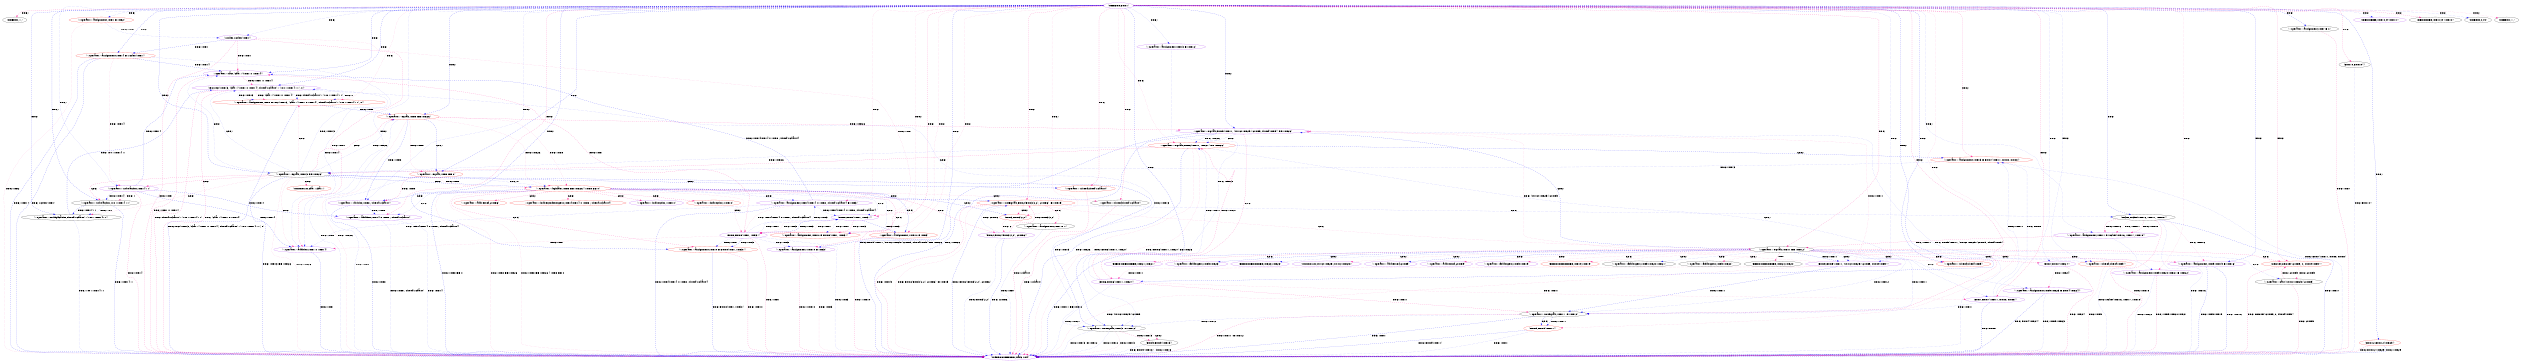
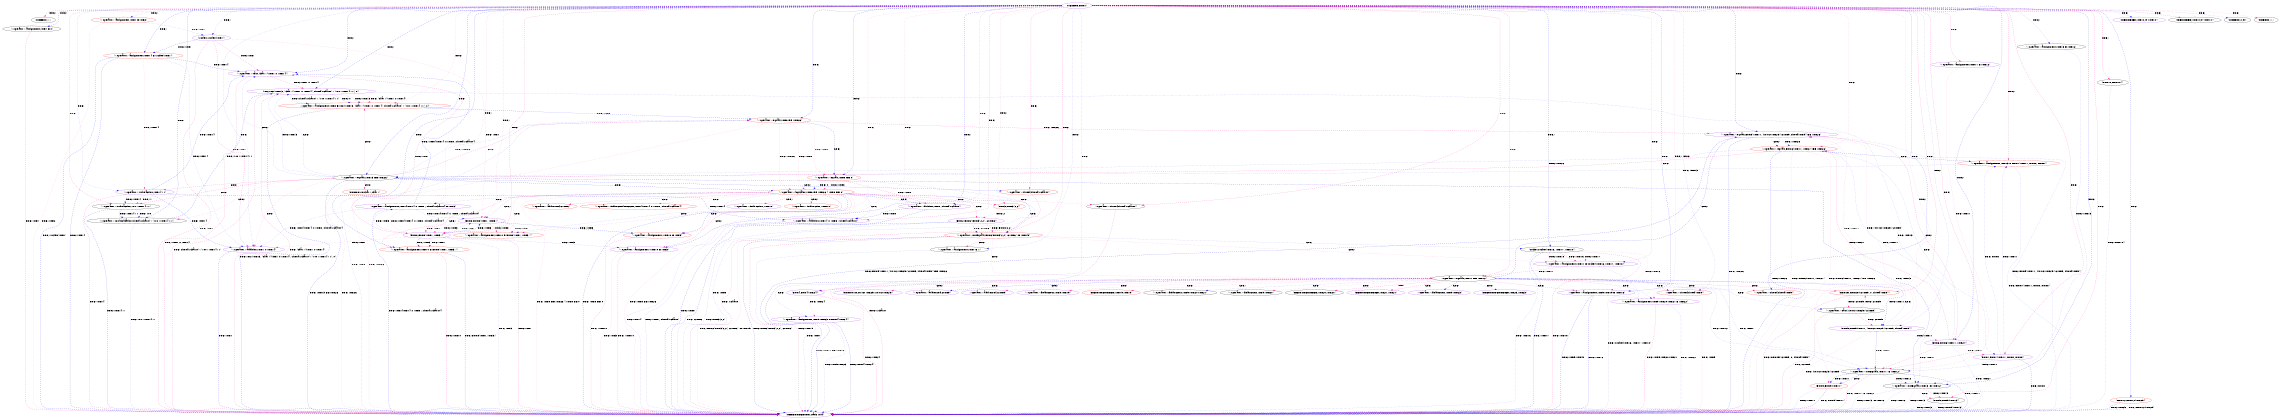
  digraph {
    node [color=purple]
    edge [color=blue style=dashed]
    n1 [label="(METHOD,FUN1)"]
    n2 [color=black label="(LITERAL,\"\",)"]
    n3 [color=red label="(<operator>.assignment,VAR1 = VAR2)"]
    n4 [color=black label="(<operator>.assignment,VAR7 = 0)"]
-   n6 [label="(<operator>.assignment,VAR13 = VAR12)"]
+   n5 [label="(<operator>.assignment,VAR11 = VAR12)"]
+   n6 [color=black label="(<operator>.assignment,VAR13 = VAR12)"]
    n7 [color=red label="(<operator>.assignment,VAR14 = wcslen(VAR1))"]
    n8 [label="(wcslen,wcslen(VAR1))"]
    n9 [color=red label="(<operator>.notEquals,FUN2(FUN3(2,2), &VAR6) != VAR15)"]
    n10 [color=red label="(FUN3,FUN3(2,2))"]
    n11 [color=black label="(<operator>.assignment,VAR7 = 1)"]
    n12 [label="(<operator>.assignment,VAR11 = socket(VAR16, VAR17, VAR18))"]
    n13 [color=black label="(socket,socket(VAR16, VAR17, VAR18))"]
    n14 [color=black label="(<operator>.equals,VAR11 == VAR12)"]
    n15 [color=red label="(memset,memset(&VAR9, 0, sizeof(VAR9)))"]
    n16 [color=red label="(<operator>.sizeOf,sizeof(VAR9))"]
    n17 [label="(<operator>.assignment,VAR9.VAR19 = VAR16)"]
    n18 [label="(<operator>.assignment,VAR9.VAR20.VAR21 = VAR22)"]
    n19 [label="(FUN4,FUN4(VAR24))"]
    n20 [label="(<operator>.equals,FUN5(VAR11, (struct VAR25*)&VAR9, sizeof(VAR9)) == VAR26)"]
    n21 [label="(FUN5,FUN5(VAR11, (struct VAR25*)&VAR9, sizeof(VAR9)))"]
    n22 [color=red label="(<operator>.sizeOf,sizeof(VAR9))"]
    n23 [color=red label="(<operator>.equals,FUN6(VAR11, VAR27) == VAR26)"]
    n24 [label="(FUN6,FUN6(VAR11, VAR27))"]
    n25 [color=red label="(<operator>.assignment,VAR13 = FUN7(VAR11, NULL, NULL))"]
    n26 [label="(FUN7,FUN7(VAR11, NULL, NULL))"]
    n27 [color=black label="(<operator>.equals,VAR13 == VAR26)"]
    n28 [color=red label="(<operator>.assignment,VAR8 = recv(VAR13, (char *)(VAR1 + VAR14), sizeof(wchar_t) * (100 - VAR14 - 1), 0))"]
    n29 [label="(recv,recv(VAR13, (char *)(VAR1 + VAR14), sizeof(wchar_t) * (100 - VAR14 - 1), 0))"]
    n30 [label="(<operator>.cast,(char *)(VAR1 + VAR14))"]
    n31 [label="(<operator>.addition,VAR1 + VAR14)"]
    n32 [color=black label="(<operator>.multiplication,sizeof(wchar_t) * (100 - VAR14 - 1))"]
    n33 [color=red label="(<operator>.sizeOf,sizeof(wchar_t))"]
    n34 [color=black label="(<operator>.subtraction,100 - VAR14 - 1)"]
    n35 [label="(<operator>.subtraction,VAR14 - 1)"]
    n36 [color=red label="(<operator>.equals,VAR8 == VAR26)"]
    n37 [color=red label="(<operator>.equals,VAR8 == 0)"]
    n38 [label="(<operator>.assignment,VAR1[VAR14 + VAR8 / sizeof(wchar_t)] = VAR3)"]
    n39 [label="(<operator>.addition,VAR14 + VAR8 / sizeof(wchar_t))"]
    n40 [label="(<operator>.division,VAR8 / sizeof(wchar_t))"]
    n41 [color=black label="(<operator>.sizeOf,sizeof(wchar_t))"]
    n42 [color=red label="(<operator>.assignment,VAR10 = FUN8(VAR1, VAR3''))"]
    n43 [label="(FUN8,FUN8(VAR1, VAR3''))"]
    n44 [label="(IDENTIFIER,VAR10,if (VAR10))"]
    n45 [color=red label="(<operator>.assignment,*VAR10 = VAR3)"]
    n46 [color=red label="(<operator>.assignment,VAR10 = FUN8(VAR1, VAR3''))"]
    n47 [label="(FUN8,FUN8(VAR1, VAR3''))"]
    n48 [color=black label="(IDENTIFIER,VAR10,if (VAR10))"]
    n49 [label="(<operator>.assignment,*VAR10 = VAR3)"]
    n50 [color=black label="(LITERAL,0,do)"]
    n51 [color=black label="(<operator>.notEquals,VAR11 != VAR12)"]
    n52 [color=red label="(FUN9,FUN9(VAR11))"]
    n53 [color=black label="(<operator>.notEquals,VAR13 != VAR12)"]
    n54 [color=black label="(FUN9,FUN9(VAR13))"]
    n55 [color=black label="(FUN10,FUN10())"]
    n56 [color=black label="(LITERAL,\"\",)"]
    n57 [color=red label="(FUN12,FUN12(VAR29))"]
    n58 [label="(METHOD_RETURN,static void)"]
    n59 [label="(FUN2,FUN2(FUN3(2,2), &VAR6))"]
    n60 [label="(<operator>.assignment,VAR9.VAR23 = FUN4(VAR24))"]
    n61 [color=black label="(<operator>.cast,(struct VAR25*)&VAR9)"]
    n62 [label="(<operator>.addressOf,&VAR9)"]
    n63 [label="(<operator>.fieldAccess,VAR9.VAR19)"]
    n64 [color=red label="(FIELD_IDENTIFIER,VAR19,VAR19)"]
    n65 [color=black label="(<operator>.fieldAccess,VAR9.VAR20.VAR21)"]
    n66 [color=black label="(<operator>.fieldAccess,VAR9.VAR20)"]
    n67 [color=black label="(FIELD_IDENTIFIER,VAR20,VAR20)"]
    n68 [label="(FIELD_IDENTIFIER,VAR21,VAR21)"]
    n69 [label="(<operator>.fieldAccess,VAR9.VAR23)"]
-   n70 [label="(FIELD_IDENTIFIER,VAR23,VAR23)"]
+   n70 [label="(LITERAL_IDENTIFIER,VAR23,VAR23)"]
    n71 [label="(UNKNOWN,struct VAR25*,struct VAR25*)"]
    n72 [label="(<operator>.addressOf,&VAR9)"]
    n73 [color=red label="(<operator>.logicalOr,VAR8 == VAR26 || VAR8 == 0)"]
    n74 [color=red label="(UNKNOWN,char *,char *)"]
    n75 [color=red label="(<operator>.addressOf,&VAR6)"]
    n76 [color=red label="(<operator>.indirectIndexAccess,VAR1[VAR14 + VAR8 / sizeof(wchar_t)])"]
    n77 [label="(<operator>.indirection,*VAR10)"]
    n78 [color=red label="(<operator>.indirection,*VAR10)"]
    n1 -> n2 [color=deeppink label="DDG: "]
    n1 -> n3 [label="DDG: " style=dotted]
    n1 -> n4 [label="DDG: "]
+   n1 -> n5 [color=deeppink label="DDG: "]
    n1 -> n6 [label="DDG: " style=dotted]
    n1 -> n7 [label="DDG: "]
    n1 -> n8 [label="DDG: " style=dotted]
    n1 -> n9 [color=deeppink label="DDG: "]
    n1 -> n10 [color=deeppink label="DDG: " style=dotted]
+   n1 -> n11 [label="DDG: " style=dotted]
    n1 -> n12 [label="DDG: " style=dotted]
    n1 -> n13 [label="DDG: "]
    n1 -> n14 [color=deeppink label="DDG: "]
    n1 -> n15 [color=deeppink label="DDG: "]
    n1 -> n16 [label="DDG: "]
    n1 -> n17 [label="DDG: "]
    n1 -> n18 [color=deeppink label="DDG: " style=dotted]
    n1 -> n19 [label="DDG: " style=dotted]
    n1 -> n20 [label="DDG: "]
    n1 -> n21 [label="DDG: " style=dotted]
    n1 -> n22 [label="DDG: " style=dotted]
    n1 -> n23 [color=deeppink label="DDG: " style=dotted]
    n1 -> n24 [label="DDG: "]
    n1 -> n25 [color=deeppink label="DDG: "]
    n1 -> n26 [color=deeppink label="DDG: "]
    n1 -> n27 [label="DDG: "]
    n1 -> n28 [color=deeppink label="DDG: " style=dotted]
    n1 -> n29 [label="DDG: "]
    n1 -> n30 [label="DDG: "]
    n1 -> n31 [label="DDG: " style=dotted]
    n1 -> n32 [label="DDG: "]
    n1 -> n33 [color=deeppink label="DDG: "]
-   n1 -> n34 [label="DDG: "]
+   n1 -> n34 [color=deeppink label="DDG: "]
    n1 -> n35 [label="DDG: " style=dotted]
    n1 -> n36 [label="DDG: "]
    n1 -> n37 [label="DDG: "]
    n1 -> n38 [color=deeppink label="DDG: " style=dotted]
    n1 -> n39 [color=deeppink label="DDG: "]
    n1 -> n40 [label="DDG: " style=dotted]
    n1 -> n41 [color=deeppink label="DDG: "]
    n1 -> n42 [color=deeppink label="DDG: " style=dotted]
    n1 -> n43 [color=deeppink label="DDG: " style=dotted]
    n1 -> n44 [label="DDG: " style=dotted]
    n1 -> n45 [color=deeppink label="DDG: " style=dotted]
    n1 -> n46 [label="DDG: "]
    n1 -> n47 [color=deeppink label="DDG: "]
    n1 -> n48 [color=deeppink label="DDG: "]
    n1 -> n49 [label="DDG: "]
    n1 -> n50 [label="DDG: " style=dotted]
    n1 -> n51 [color=deeppink label="DDG: "]
    n1 -> n52 [color=deeppink label="DDG: " style=dotted]
    n1 -> n53 [label="DDG: "]
+   n1 -> n54 [color=deeppink label="DDG: "]
    n1 -> n55 [color=deeppink label="DDG: "]
    n1 -> n56 [color=deeppink label="DDG: " style=dotted]
    n1 -> n57 [label="DDG: "]
    n3 -> n8 [label="DDG: VAR1" style=dotted]
    n3 -> n58 [color=deeppink label="DDG: VAR2" style=dotted]
    n4 -> n58 [color=deeppink label="DDG: VAR7"]
+   n5 -> n51 [color=deeppink label="DDG: VAR11" style=dotted]
    n6 -> n53 [label="DDG: VAR13" style=dotted]
    n7 -> n30 [label="DDG: VAR14"]
    n7 -> n31 [label="DDG: VAR14" style=dotted]
    n7 -> n35 [color=deeppink label="DDG: VAR14" style=dotted]
    n7 -> n58 [label="DDG: wcslen(VAR1)"]
    n7 -> n58 [label="DDG: VAR14"]
    n8 -> n7 [label="DDG: VAR1"]
    n8 -> n30 [color=deeppink label="DDG: VAR1"]
    n8 -> n31 [color=deeppink label="DDG: VAR1"]
    n8 -> n43 [color=deeppink label="DDG: VAR1" style=dotted]
    n8 -> n58 [color=deeppink label="DDG: VAR1"]
    n9 -> n11 [color=deeppink label="CDG: "]
-   n9 -> n10 [color=deeppink label="CDG: " style=dotted]
+   n9 -> n12 [color=deeppink label="CDG: " style=dotted]
    n9 -> n13 [label="CDG: " style=dotted]
    n9 -> n14 [color=deeppink label="CDG: " style=dotted]
    n9 -> n58 [color=deeppink label="DDG: VAR15"]
    n9 -> n58 [color=deeppink label="DDG: FUN2(FUN3(2,2), &VAR6) != VAR15" style=dotted]
    n9 -> n58 [label="DDG: FUN2(FUN3(2,2), &VAR6)"]
    n10 -> n59 [color=deeppink label="DDG: 2" style=dotted]
    n11 -> n58 [label="DDG: VAR7" style=dotted]
    n12 -> n14 [color=deeppink label="DDG: VAR11"]
    n12 -> n58 [label="DDG: socket(VAR16, VAR17, VAR18)" style=dotted]
    n13 -> n12 [color=deeppink label="DDG: VAR16"]
    n13 -> n12 [color=deeppink label="DDG: VAR17" style=dotted]
    n13 -> n12 [color=deeppink label="DDG: VAR18"]
    n13 -> n17 [color=deeppink label="DDG: VAR16" style=dotted]
    n13 -> n58 [label="DDG: VAR17"]
    n13 -> n58 [color=deeppink label="DDG: VAR18"]
    n13 -> n58 [label="DDG: VAR16" style=dotted]
    n14 -> n15 [color=deeppink label="CDG: "]
    n14 -> n16 [color=deeppink label="CDG: " style=dotted]
    n14 -> n17 [color=deeppink label="CDG: "]
    n14 -> n18 [label="CDG: " style=dotted]
    n14 -> n19 [color=deeppink label="CDG: "]
    n14 -> n20 [label="CDG: "]
    n14 -> n21 [label="DDG: VAR11"]
    n14 -> n21 [label="CDG: " style=dotted]
    n14 -> n22 [label="CDG: " style=dotted]
    n14 -> n51 [label="DDG: VAR11" style=dotted]
    n14 -> n51 [label="DDG: VAR12" style=dotted]
    n14 -> n58 [label="DDG: VAR11 == VAR12"]
    n14 -> n60 [label="CDG: " style=dotted]
    n14 -> n61 [label="CDG: " style=dotted]
    n14 -> n62 [color=deeppink label="CDG: " style=dotted]
    n14 -> n63 [color=deeppink label="CDG: " style=dotted]
    n14 -> n64 [color=deeppink label="CDG: " style=dotted]
    n14 -> n65 [label="CDG: " style=dotted]
    n14 -> n66 [color=deeppink label="CDG: " style=dotted]
    n14 -> n67 [color=deeppink label="VAR: "]
    n14 -> n68 [color=deeppink label="CDG: "]
    n14 -> n69 [label="CDG: "]
    n14 -> n70 [label="CDG: " style=dotted]
    n14 -> n71 [color=deeppink label="CDG: " style=dotted]
    n14 -> n72 [label="CDG: "]
    n15 -> n58 [color=deeppink label="DDG: memset(&VAR9, 0, sizeof(VAR9))"]
    n15 -> n61 [color=deeppink label="DDG: &VAR9" style=dotted]
    n17 -> n58 [label="DDG: VAR16"]
    n17 -> n58 [label="DDG: VAR9.VAR19"]
    n18 -> n58 [label="DDG: VAR22" style=dotted]
    n18 -> n58 [color=deeppink label="DDG: VAR9.VAR20.VAR21"]
    n19 -> n58 [color=deeppink label="DDG: VAR24"]
    n19 -> n60 [color=deeppink label="DDG: VAR24" style=dotted]
    n20 -> n23 [label="DDG: VAR26" style=dotted]
    n20 -> n23 [label="CDG: " style=dotted]
    n20 -> n24 [color=deeppink label="CDG: "]
    n20 -> n58 [label="DDG: FUN5(VAR11, (struct VAR25*)&VAR9, sizeof(VAR9))" style=dotted]
    n20 -> n58 [label="DDG: FUN5(VAR11, (struct VAR25*)&VAR9, sizeof(VAR9)) == VAR26"]
    n20 -> n58 [label="DDG: VAR26"]
    n21 -> n20 [color=deeppink label="DDG: VAR11" style=dotted]
    n21 -> n20 [color=deeppink label="DDG: (struct VAR25*)&VAR9" style=dotted]
    n21 -> n24 [color=deeppink label="DDG: VAR11" style=dotted]
    n21 -> n51 [label="DDG: VAR11"]
    n21 -> n58 [color=deeppink label="DDG: (struct VAR25*)&VAR9" style=dotted]
    n22 -> n58 [color=deeppink label="DDG: VAR9" style=dotted]
    n23 -> n25 [label="CDG: "]
    n23 -> n26 [label="CDG: " style=dotted]
    n23 -> n27 [label="DDG: VAR26" style=dotted]
    n23 -> n27 [color=deeppink label="CDG: "]
    n23 -> n58 [color=deeppink label="DDG: FUN6(VAR11, VAR27) == VAR26" style=dotted]
    n23 -> n58 [label="DDG: VAR26"]
    n23 -> n58 [color=deeppink label="DDG: FUN6(VAR11, VAR27)" style=dotted]
    n24 -> n23 [label="DDG: VAR11" style=dotted]
    n24 -> n23 [color=deeppink label="DDG: VAR27"]
    n24 -> n26 [color=deeppink label="DDG: VAR11" style=dotted]
    n24 -> n51 [color=deeppink label="DDG: VAR11"]
    n24 -> n58 [label="DDG: VAR27" style=dotted]
    n25 -> n27 [label="DDG: VAR13" style=dotted]
    n25 -> n58 [label="DDG: FUN7(VAR11, NULL, NULL)" style=dotted]
    n26 -> n25 [label="DDG: VAR11" style=dotted]
    n26 -> n25 [label="DDG: NULL" style=dotted]
    n26 -> n51 [label="DDG: VAR11" style=dotted]
    n26 -> n58 [label="DDG: NULL"]
    n27 -> n28 [color=deeppink label="CDG: " style=dotted]
    n27 -> n29 [label="DDG: VAR13" style=dotted]
    n27 -> n29 [label="CDG: " style=dotted]
    n27 -> n30 [label="CDG: " style=dotted]
    n27 -> n31 [color=deeppink label="CDG: " style=dotted]
    n27 -> n32 [color=deeppink label="CDG: " style=dotted]
    n27 -> n33 [label="CDG: "]
    n27 -> n34 [color=deeppink label="CDG: "]
    n27 -> n35 [color=deeppink label="CDG: "]
    n27 -> n36 [label="DDG: VAR26" style=dotted]
    n27 -> n36 [color=deeppink label="CDG: "]
    n27 -> n53 [label="DDG: VAR13"]
    n27 -> n58 [color=deeppink label="DDG: VAR26" style=dotted]
    n27 -> n58 [label="DDG: VAR13 == VAR26"]
    n27 -> n73 [label="CDG: "]
    n27 -> n74 [color=deeppink label="CDG: " style=dotted]
    n28 -> n36 [label="DDG: VAR8"]
    n28 -> n58 [label="DDG: recv(VAR13, (char *)(VAR1 + VAR14), sizeof(wchar_t) * (100 - VAR14 - 1), 0)"]
    n29 -> n28 [label="DDG: VAR13" style=dotted]
    n29 -> n28 [color=deeppink label="DDG: (char *)(VAR1 + VAR14)" style=dotted]
    n29 -> n28 [label="DDG: sizeof(wchar_t) * (100 - VAR14 - 1)" style=dotted]
    n29 -> n28 [label="DDG: 0" style=dotted]
    n29 -> n53 [label="DDG: VAR13" style=dotted]
    n29 -> n58 [color=deeppink label="DDG: sizeof(wchar_t) * (100 - VAR14 - 1)"]
    n29 -> n58 [color=deeppink label="DDG: (char *)(VAR1 + VAR14)"]
    n30 -> n29 [color=deeppink label="DDG: VAR1 + VAR14"]
    n30 -> n58 [color=deeppink label="DDG: VAR1 + VAR14"]
    n31 -> n58 [label="DDG: VAR1"]
    n32 -> n29 [label="DDG: 100 - VAR14 - 1"]
    n32 -> n58 [label="DDG: 100 - VAR14 - 1" style=dotted]
    n33 -> n58 [color=deeppink label="DDG: wchar_t"]
    n34 -> n32 [label="DDG: 100" style=dotted]
    n34 -> n32 [label="DDG: VAR14 - 1"]
    n34 -> n58 [label="DDG: VAR14 - 1"]
    n35 -> n30 [label="DDG: VAR14"]
    n35 -> n31 [label="DDG: VAR14"]
    n35 -> n34 [label="DDG: VAR14" style=dotted]
    n35 -> n34 [color=deeppink label="DDG: 1" style=dotted]
    n35 -> n39 [label="DDG: VAR14"]
    n35 -> n58 [color=deeppink label="DDG: VAR14"]
    n36 -> n20 [color=deeppink label="DDG: VAR26"]
    n36 -> n37 [color=deeppink label="DDG: VAR8" style=dotted]
    n36 -> n37 [label="CDG: "]
-   n36 -> n40 [label="DDG: VAR8"]
    n36 -> n58 [label="DDG: VAR8" style=dotted]
    n36 -> n58 [color=deeppink label="DDG: VAR26" style=dotted]
    n36 -> n73 [color=deeppink label="DDG: VAR8" style=dotted]
    n36 -> n73 [color=deeppink label="DDG: VAR26" style=dotted]
    n37 -> n40 [color=deeppink label="DDG: VAR8"]
    n37 -> n58 [label="DDG: VAR8" style=dotted]
    n37 -> n73 [color=deeppink label="DDG: VAR8" style=dotted]
    n37 -> n73 [label="DDG: 0" style=dotted]
    n38 -> n30 [label="DDG: VAR1[VAR14 + VAR8 / sizeof(wchar_t)]"]
    n38 -> n31 [label="DDG: VAR1[VAR14 + VAR8 / sizeof(wchar_t)]" style=dotted]
    n38 -> n43 [label="DDG: VAR1[VAR14 + VAR8 / sizeof(wchar_t)]" style=dotted]
    n38 -> n47 [color=deeppink label="DDG: VAR1[VAR14 + VAR8 / sizeof(wchar_t)]" style=dotted]
    n38 -> n58 [label="DDG: VAR1[VAR14 + VAR8 / sizeof(wchar_t)]"]
    n39 -> n58 [label="DDG: VAR14" style=dotted]
    n39 -> n58 [label="DDG: VAR8 / sizeof(wchar_t)" style=dotted]
    n40 -> n39 [label="DDG: VAR8"]
    n40 -> n58 [label="DDG: VAR8"]
    n41 -> n58 [color=deeppink label="DDG: wchar_t"]
    n43 -> n42 [label="DDG: VAR1" style=dotted]
    n43 -> n42 [color=deeppink label="DDG: VAR3"]
    n43 -> n45 [label="DDG: VAR3"]
    n43 -> n47 [color=deeppink label="DDG: VAR1" style=dotted]
    n43 -> n47 [color=deeppink label="DDG: VAR3" style=dotted]
    n45 -> n58 [color=deeppink label="DDG: *VAR10"]
    n46 -> n58 [label="DDG: FUN8(VAR1, VAR3'')"]
    n46 -> n58 [color=deeppink label="DDG: VAR10"]
    n47 -> n30 [color=deeppink label="DDG: VAR1"]
    n47 -> n31 [color=deeppink label="DDG: VAR1" style=dotted]
    n47 -> n38 [label="DDG: VAR3" style=dotted]
    n47 -> n43 [label="DDG: VAR1" style=dotted]
    n47 -> n43 [label="DDG: VAR3"]
    n47 -> n46 [label="DDG: VAR1" style=dotted]
    n47 -> n46 [label="DDG: VAR3"]
    n47 -> n49 [label="DDG: VAR3" style=dotted]
    n47 -> n58 [color=deeppink label="DDG: VAR1"]
    n47 -> n58 [label="DDG: VAR3" style=dotted]
    n49 -> n58 [color=deeppink label="DDG: *VAR10"]
    n49 -> n58 [color=deeppink label="DDG: VAR3" style=dotted]
    n51 -> n52 [label="DDG: VAR11"]
    n51 -> n52 [label="CDG: "]
    n51 -> n53 [label="DDG: VAR12" style=dotted]
    n51 -> n58 [color=deeppink label="DDG: VAR11 != VAR12"]
    n51 -> n58 [label="DDG: VAR11"]
    n52 -> n58 [label="DDG: VAR11" style=dotted]
    n52 -> n58 [label="DDG: FUN9(VAR11)"]
    n53 -> n54 [color=deeppink label="DDG: VAR13"]
    n53 -> n54 [color=deeppink label="CDG: " style=dotted]
    n53 -> n58 [label="DDG: VAR13 != VAR12" style=dotted]
    n53 -> n58 [label="DDG: VAR12" style=dotted]
    n53 -> n58 [color=deeppink label="DDG: VAR13" style=dotted]
    n54 -> n58 [label="DDG: FUN9(VAR13)" style=dotted]
    n54 -> n58 [label="DDG: VAR13" style=dotted]
    n55 -> n58 [label="DDG: FUN10()" style=dotted]
    n57 -> n58 [color=deeppink label="DDG: FUN12(VAR29)"]
    n57 -> n58 [label="DDG: VAR29"]
    n59 -> n9 [color=deeppink label="DDG: FUN3(2,2)"]
    n59 -> n9 [label="DDG: &VAR6" style=dotted]
    n59 -> n58 [label="DDG: &VAR6"]
    n59 -> n58 [label="DDG: FUN3(2,2)" style=dotted]
    n60 -> n58 [label="DDG: VAR9.VAR23" style=dotted]
    n60 -> n58 [label="DDG: FUN4(VAR24)"]
    n61 -> n15 [color=deeppink label="DDG: &VAR9"]
+   n61 -> n21 [color=deeppink label="DDG: &VAR9"]
    n61 -> n58 [color=deeppink label="DDG: &VAR9"]
    n73 -> n9 [label="CDG: "]
-   n73 -> n10 [label="CDG: "]
+   n73 -> n10 [color=deeppink label="CDG: "]
    n73 -> n38 [label="CDG: " style=dotted]
    n73 -> n39 [label="CDG: " style=dotted]
    n73 -> n40 [label="CDG: "]
    n73 -> n41 [color=deeppink label="CDG: " style=dotted]
    n73 -> n42 [label="CDG: " style=dotted]
    n73 -> n43 [label="CDG: " style=dotted]
    n73 -> n45 [label="CDG: "]
    n73 -> n46 [color=deeppink label="CDG: "]
    n73 -> n47 [color=deeppink label="CDG: " style=dotted]
    n73 -> n49 [color=deeppink label="CDG: "]
    n73 -> n58 [color=deeppink label="DDG: VAR8 == VAR26" style=dotted]
    n73 -> n58 [label="DDG: VAR8 == 0"]
    n73 -> n58 [color=deeppink label="DDG: VAR8 == VAR26 || VAR8 == 0" style=dotted]
    n73 -> n59 [color=deeppink label="CDG: "]
    n73 -> n75 [color=deeppink label="CDG: "]
    n73 -> n76 [color=deeppink label="CDG: " style=dotted]
    n73 -> n77 [color=deeppink label="CDG: "]
    n73 -> n78 [color=deeppink label="CDG: "]
  }
